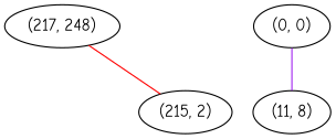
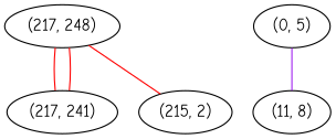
  graph {
    fontname="Comic Neue"
    node [fontname="Comic Neue"]
    edge [color=red fontname="Comic Neue" weight=1]
    n1 [label="(217, 248)"]
+   "(217, 241)"
    "(215, 2)"
-   "(0, 0)"
+   "(0, 0)" [label="(0, 5)"]
    "(11, 8)"
+   n1 -- "(217, 241)"
+   n1 -- "(217, 241)"
    n1 -- "(215, 2)"
    "(0, 0)" -- "(11, 8)" [color=purple weight=4]
  }
